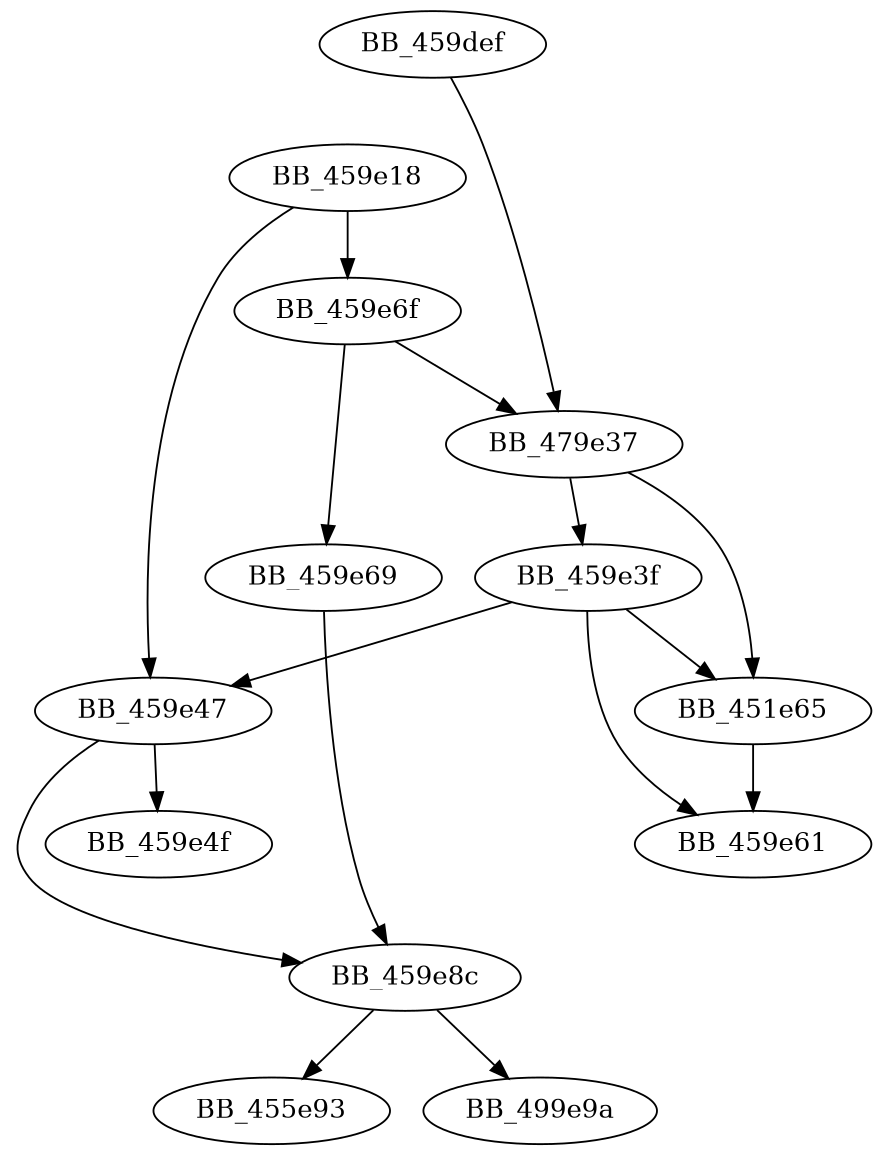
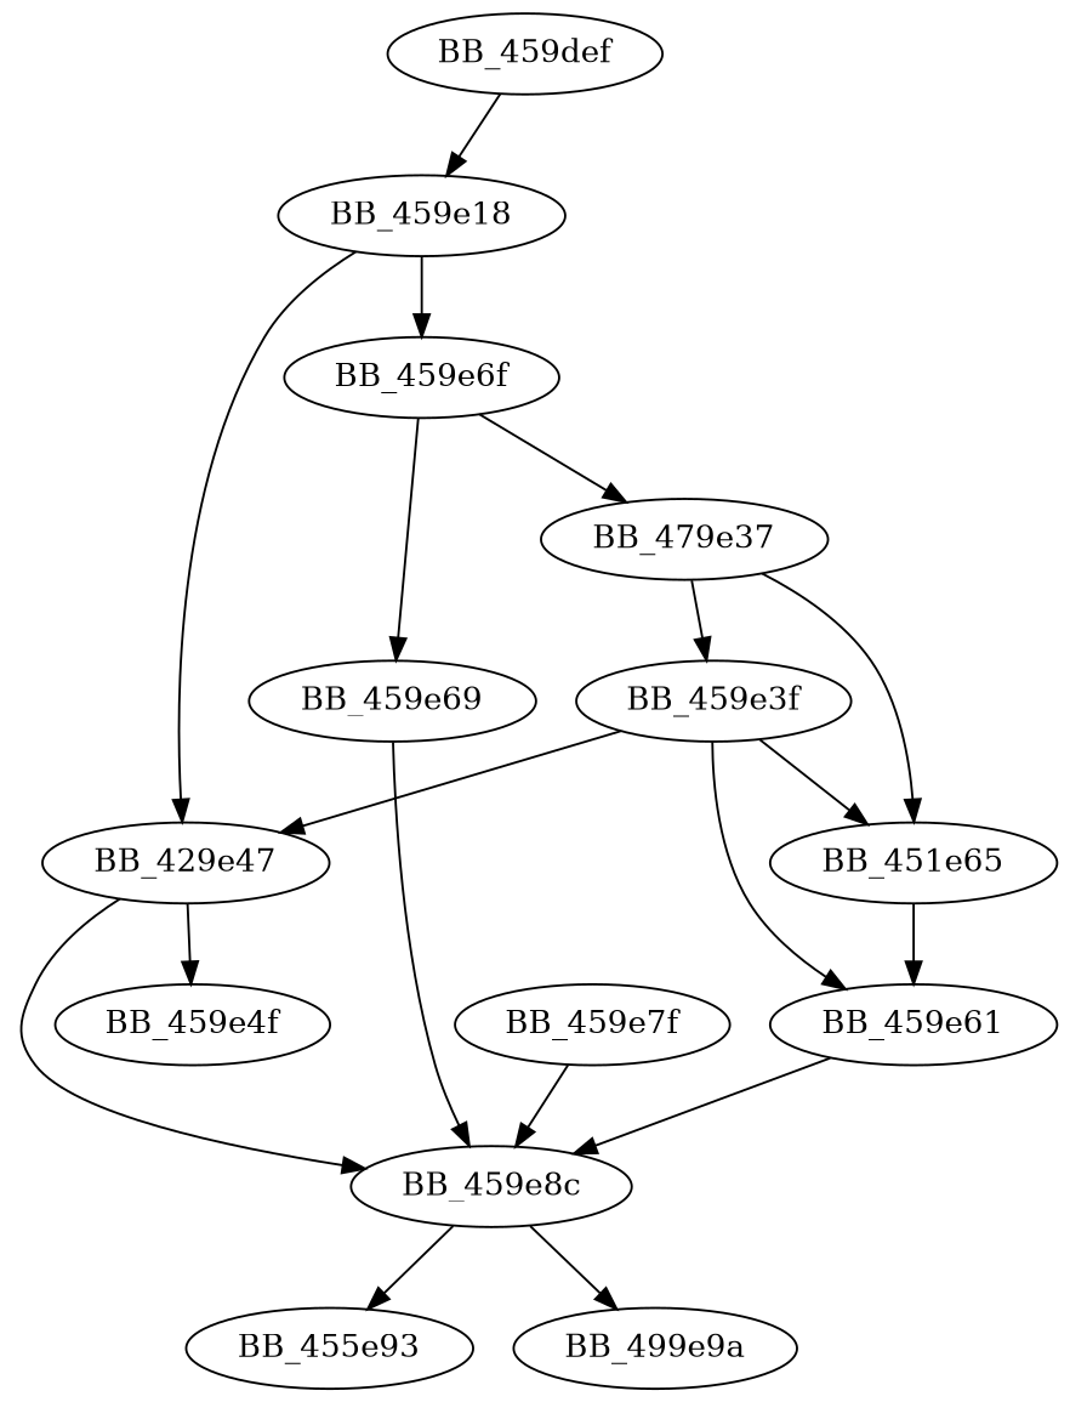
  digraph {
    BB_459def
    BB_459e18
    n3 [label=BB_459e6f]
-   BB_459e47
+   BB_459e47 [label=BB_429e47]
    n5 [label=BB_479e37]
    n6 [label=BB_459e69]
+   BB_459e7f
    BB_459e8c
    BB_459e3f
    n10 [label=BB_451e65]
    n11 [label=BB_455e93]
    n12 [label=BB_499e9a]
    BB_459e61
    BB_459e4f
-   BB_459def -> n5
+   BB_459def -> BB_459e18
    BB_459e18 -> n3
    BB_459e18 -> BB_459e47
    n3 -> n5
    n3 -> n6
    BB_459e47 -> BB_459e8c
    BB_459e47 -> BB_459e4f
    n5 -> BB_459e3f
    n5 -> n10
    n6 -> BB_459e8c
+   BB_459e7f -> BB_459e8c
    BB_459e8c -> n11
    BB_459e8c -> n12
    BB_459e3f -> BB_459e47
    BB_459e3f -> n10
    BB_459e3f -> BB_459e61
    n10 -> BB_459e61
+   BB_459e61 -> BB_459e8c
  }
